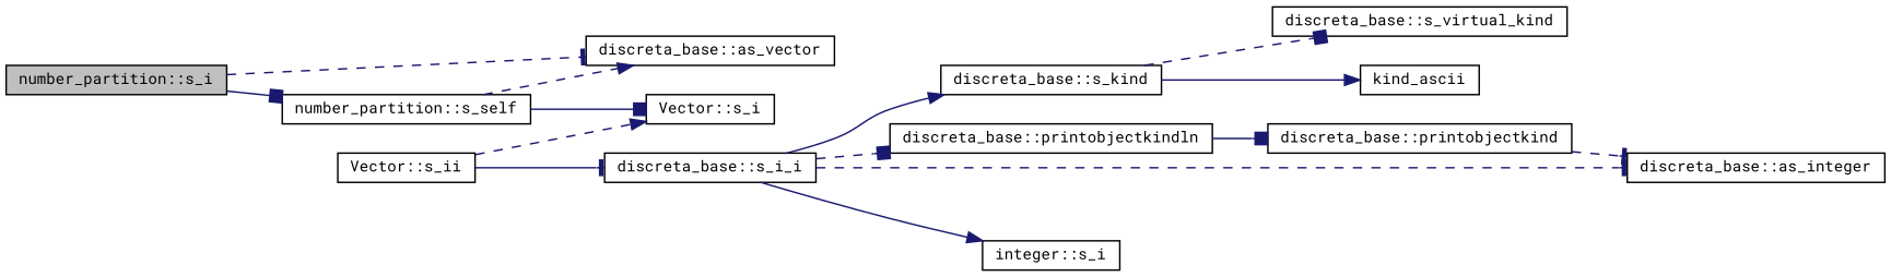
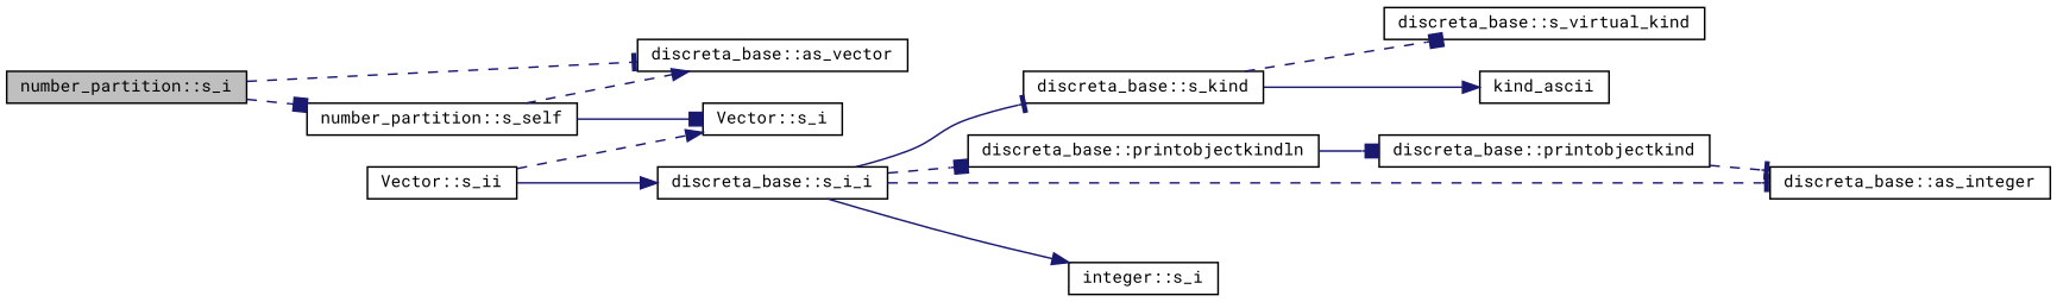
  digraph {
    fontname="Roboto Mono"
    rankdir=LR
    node [color=black fillcolor=white fontname="Roboto Mono" fontsize=10 shape=record style=filled]
    edge [arrowhead=box color=midnightblue fontname="Roboto Mono" fontsize=10 labelfontname=Helvetica labelfontsize=10 style=solid]
    n1 [fillcolor=grey75 fontcolor=black height=0.2 label="number_partition::s_i" width=0.4]
    n2 [height=0.2 label="number_partition::s_self" width=0.4]
    n3 [height=0.2 label="discreta_base::as_vector" width=0.4]
    n4 [height=0.2 label="Vector::s_i" width=0.4]
    n5 [height=0.2 label="Vector::s_ii" width=0.4]
    n6 [height=0.2 label="discreta_base::s_i_i" width=0.4]
    n7 [height=0.2 label="discreta_base::s_kind" width=0.4]
    n8 [height=0.2 label="discreta_base::printobjectkindln" width=0.4]
    n9 [height=0.2 label="discreta_base::as_integer" width=0.4]
    n10 [height=0.2 label="integer::s_i" width=0.4]
    n11 [height=0.2 label="discreta_base::s_virtual_kind" width=0.4]
    n12 [height=0.2 label=kind_ascii width=0.4]
    n13 [height=0.2 label="discreta_base::printobjectkind" width=0.4]
-   n1 -> n2
+   n1 -> n2 [style=dashed]
    n1 -> n3 [arrowhead=tee style=dashed]
    n2 -> n3 [arrowhead=normal style=dashed]
    n2 -> n4
    n5 -> n4 [arrowhead=normal style=dashed]
-   n5 -> n6 [arrowhead=tee]
-   n6 -> n7 [arrowhead=normal]
+   n5 -> n6 [arrowhead=normal]
+   n6 -> n7 [arrowhead=tee]
    n6 -> n8 [style=dashed]
    n6 -> n9 [arrowhead=tee style=dashed]
    n6 -> n10 [arrowhead=normal]
    n7 -> n11 [style=dashed]
    n7 -> n12 [arrowhead=normal]
    n8 -> n13
    n13 -> n9 [arrowhead=tee style=dashed]
  }
